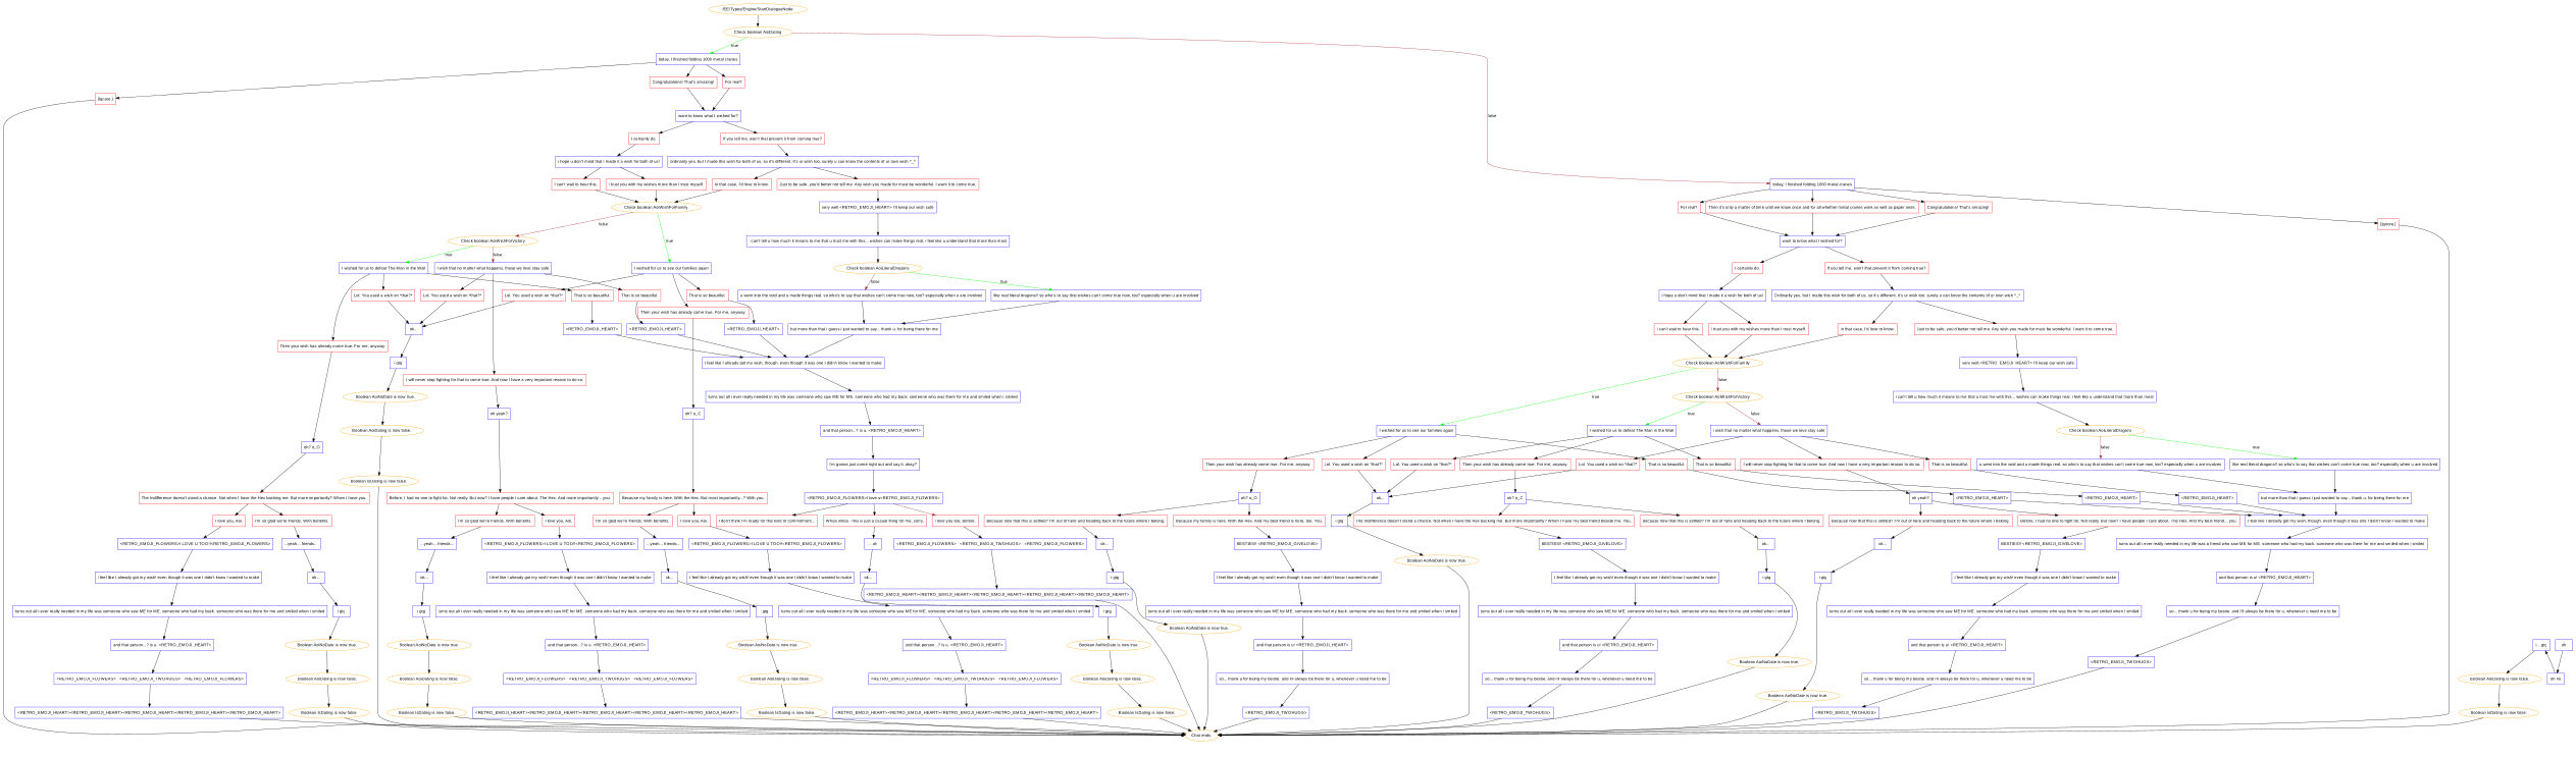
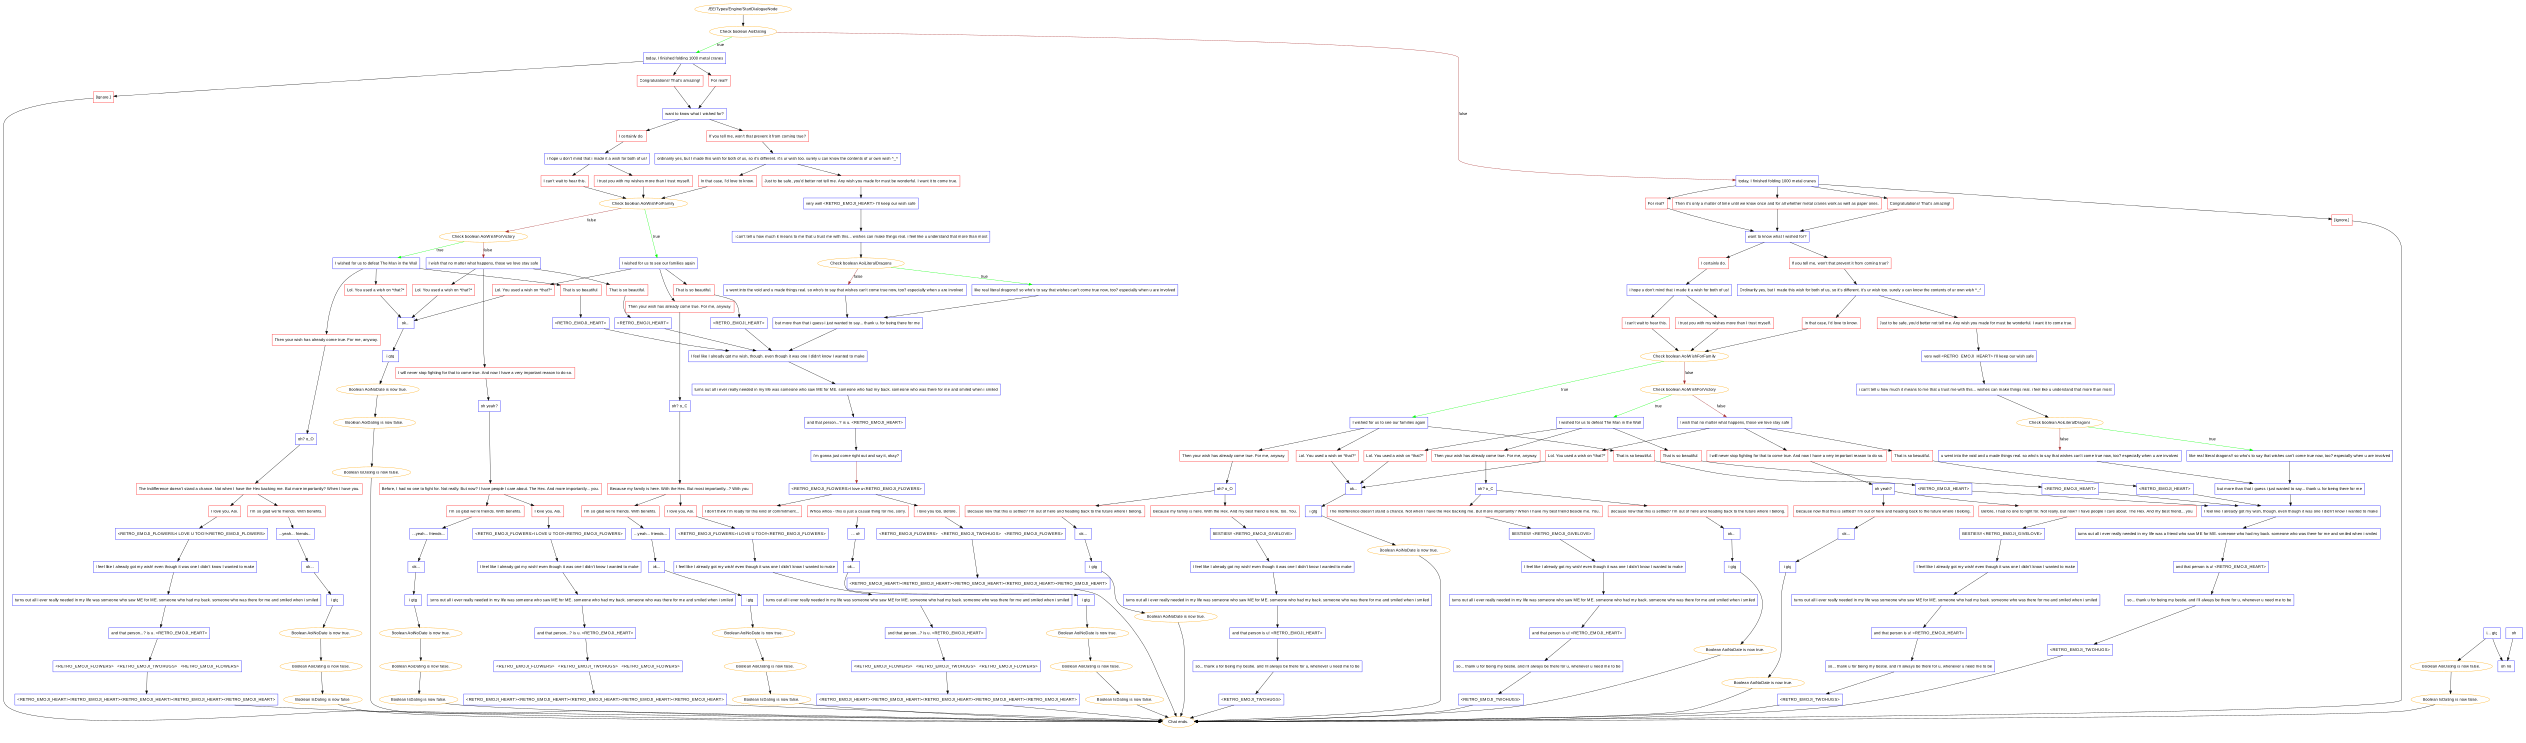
  digraph {
    fontname="Liberation Sans"
    node [color=blue fontname="Liberation Sans" shape=box]
    edge [fontname="Liberation Sans"]
    n1 [color=orange label="/EE/Types/Engine/StartDialogueNode" shape=""]
    n2 [color=orange label="Check boolean AoiDating" shape=""]
    n3 [label="today, I finished folding 1000 metal cranes"]
    n4 [label="today, I finished folding 1000 metal cranes"]
    n5 [color=red label="For real?"]
    n6 [color=red label="Congratulations! That's amazing!"]
    n7 [color=red label="[Ignore.]"]
    n8 [color=red label="Then it's only a matter of time until we know once and for all whether metal cranes work as well as paper ones."]
    n9 [color=red label="For real?"]
    n10 [color=red label="Congratulations! That's amazing!"]
    n11 [color=red label="[Ignore.]"]
    n12 [label="want to know what I wished for?"]
    "Chat ends." [color=orange shape=""]
    n14 [label="want to know what I wished for?"]
    n15 [color=red label="If you tell me, won't that prevent it from coming true?"]
    n16 [color=red label="I certainly do."]
    n17 [color=red label="If you tell me, won't that prevent it from coming true?"]
    n18 [color=red label="I certainly do."]
    n19 [label="ordinarily yes, but I made this wish for both of us, so it's different. it's ur wish too. surely u can know the contents of ur own wish ^_^"]
    n20 [label="i hope u don't mind that i made it a wish for both of us!"]
    n21 [label="Ordinarily yes, but I made this wish for both of us, so it's different. it's ur wish too. surely u can know the contents of ur own wish ^_^"]
    n22 [label="i hope u don't mind that i made it a wish for both of us!"]
    n23 [color=red label="Just to be safe, you'd better not tell me. Any wish you made for must be wonderful. I want it to come true."]
    n24 [color=red label="In that case, I'd love to know."]
    n25 [color=red label="I trust you with my wishes more than I trust myself."]
    n26 [color=red label="I can't wait to hear this."]
    n27 [color=red label="Just to be safe, you'd better not tell me. Any wish you made for must be wonderful. I want it to come true."]
    n28 [color=red label="In that case, I'd love to know."]
    n29 [color=red label="I trust you with my wishes more than I trust myself."]
    n30 [color=red label="I can't wait to hear this."]
    n31 [label="very well <RETRO_EMOJI_HEART> I'll keep our wish safe"]
    n32 [color=orange label="Check boolean AoiWishForFamily" shape=""]
    n33 [label="very well <RETRO_EMOJI_HEART> I'll keep our wish safe"]
    n34 [color=orange label="Check boolean AoiWishForFamily" shape=""]
    n35 [label="i can't tell u how much it means to me that u trust me with this... wishes can make things real. i feel like u understand that more than most"]
    n36 [label="I wished for us to see our families again"]
    n37 [color=orange label="Check boolean AoiWishForVictory" shape=""]
    n38 [label="i can't tell u how much it means to me that u trust me with this... wishes can make things real. i feel like u understand that more than most"]
    n39 [label="I wished for us to see our families again"]
    n40 [color=orange label="Check boolean AoiWishForVictory" shape=""]
    n41 [color=orange label="Check boolean AoiLiteralDragons" shape=""]
    n42 [color=red label="Then your wish has already come true. For me, anyway."]
    n43 [color=red label="That is so beautiful."]
    n44 [color=red label="Lol. You used a wish on *that?*"]
    n45 [label="I wished for us to defeat The Man in the Wall"]
    n46 [label="I wish that no matter what happens, those we love stay safe"]
    n47 [color=orange label="Check boolean AoiLiteralDragons" shape=""]
    n48 [color=red label="Then your wish has already come true. For me, anyway."]
    n49 [color=red label="That is so beautiful."]
    n50 [color=red label="Lol. You used a wish on *that?*"]
    n51 [label="I wished for us to defeat The Man in the Wall"]
    n52 [label="I wish that no matter what happens, those we love stay safe"]
    n53 [label="like real literal dragons!! so who's to say that wishes can't come true now, too? especially when u are involved"]
    n54 [label="u went into the void and u made things real. so who's to say that wishes can't come true now, too? especially when u are involved"]
    n55 [label="oh? o_O"]
    n56 [label="<RETRO_EMOJI_HEART>"]
    n57 [label="ok..."]
    n58 [color=red label="Then your wish has already come true. For me, anyway."]
    n59 [color=red label="That is so beautiful."]
    n60 [color=red label="Lol. You used a wish on *that?*"]
    n61 [color=red label="I will never stop fighting for that to come true. And now I have a very important reason to do so."]
    n62 [color=red label="That is so beautiful."]
    n63 [color=red label="Lol. You used a wish on *that?*"]
    n64 [label="like real literal dragons!! so who's to say that wishes can't come true now, too? especially when u are involved"]
    n65 [label="u went into the void and u made things real. so who's to say that wishes can't come true now, too? especially when u are involved"]
    n66 [label="oh? o_O"]
    n67 [label="<RETRO_EMOJI_HEART>"]
    n68 [label="ok..."]
    n69 [color=red label="Then your wish has already come true. For me, anyway."]
    n70 [color=red label="That is so beautiful."]
    n71 [color=red label="Lol. You used a wish on *that?*"]
    n72 [color=red label="I will never stop fighting for that to come true. And now I have a very important reason to do so."]
    n73 [color=red label="That is so beautiful."]
    n74 [color=red label="Lol. You used a wish on *that?*"]
    n75 [label="but more than that i guess i just wanted to say... thank u. for being there for me"]
    n76 [color=red label="Because my family is here. With the Hex. But most importantly...? With you."]
    n77 [label="I feel like I already got my wish, though. even though it was one I didn't know I wanted to make"]
    n78 [label="i gtg"]
    n79 [label="oh? o_O"]
    n80 [label="<RETRO_EMOJI_HEART>"]
    n81 [label="oh yeah?"]
    n82 [label="<RETRO_EMOJI_HEART>"]
    n83 [label="but more than that i guess i just wanted to say... thank u. for being there for me"]
    n84 [color=red label="Because my family is here. With the Hex. And my best friend is here, too. You."]
    n85 [color=red label="Because now that this is settled? I'm out of here and heading back to the future where I belong."]
    n86 [label="I feel like I already got my wish, though. even though it was one I didn't know I wanted to make"]
    n87 [label="i gtg"]
    n88 [label="oh? o_O"]
    n89 [label="<RETRO_EMOJI_HEART>"]
    n90 [label="oh yeah?"]
    n91 [label="<RETRO_EMOJI_HEART>"]
    n92 [color=red label="I love you, Aoi."]
    n93 [color=red label="I'm so glad we're friends. With benefits."]
    n94 [label="turns out all i ever really needed in my life was someone who saw ME for ME. someone who had my back. someone who was there for me and smiled when i smiled"]
    n95 [color=orange label="Boolean AoiNoDate is now true." shape=""]
    n96 [color=red label="The Indifference doesn't stand a chance. Not when I have the Hex backing me. But more importantly? When I have you."]
    n97 [color=red label="Before, I had no one to fight for. Not really. But now? I have people I care about. The Hex. And more importantly... you."]
    n98 [label="BESTIES!! <RETRO_EMOJI_GIVELOVE>"]
    n99 [label="ok..."]
    n100 [label="turns out all i ever really needed in my life was a friend who saw ME for ME. someone who had my back. someone who was there for me and smiled when i smiled"]
    n101 [color=orange label="Boolean AoiNoDate is now true." shape=""]
    n102 [color=red label="The Indifference doesn't stand a chance. Not when I have the Hex backing me. But more importantly? When I have my best friend beside me. You."]
    n103 [color=red label="Because now that this is settled? I'm out of here and heading back to the future where I belong."]
    n104 [color=red label="Before, I had no one to fight for. Not really. But now? I have people I care about. The Hex. And my best friend... you."]
    n105 [color=red label="Because now that this is settled? I'm out of here and heading back to the future where I belong."]
    n106 [label="<RETRO_EMOJI_FLOWERS>I LOVE U TOO!!<RETRO_EMOJI_FLOWERS>"]
    n107 [label="...yeah... friends..."]
    n108 [label="and that person...? is u. <RETRO_EMOJI_HEART>"]
    n109 [color=orange label="Boolean AoiDating is now false." shape=""]
    n110 [color=red label="I love you, Aoi."]
    n111 [color=red label="I'm so glad we're friends. With benefits."]
    n112 [color=red label="I love you, Aoi."]
    n113 [color=red label="I'm so glad we're friends. With benefits."]
    n114 [label="I feel like I already got my wish! even though it was one I didn't know I wanted to make"]
    n115 [label="i gtg"]
    n116 [label="and that person is u! <RETRO_EMOJI_HEART>"]
    n117 [label="BESTIES!! <RETRO_EMOJI_GIVELOVE>"]
    n118 [label="ok..."]
    n119 [label="BESTIES!! <RETRO_EMOJI_GIVELOVE>"]
    n120 [label="ok..."]
    n121 [label="I feel like I already got my wish! even though it was one I didn't know I wanted to make"]
    n122 [label="ok..."]
    n123 [label="i'm gonna just come right out and say it, okay?"]
    n124 [color=orange label="Boolean IsDating is now false." shape=""]
    n125 [label="<RETRO_EMOJI_FLOWERS>I LOVE U TOO!!<RETRO_EMOJI_FLOWERS>"]
    n126 [label="...yeah... friends..."]
    n127 [label="<RETRO_EMOJI_FLOWERS>I LOVE U TOO!!<RETRO_EMOJI_FLOWERS>"]
    n128 [label="...yeah... friends..."]
    n129 [label="turns out all i ever really needed in my life was someone who saw ME for ME. someone who had my back. someone who was there for me and smiled when i smiled"]
    n130 [color=orange label="Boolean AoiNoDate is now true." shape=""]
    n131 [label="so... thank u for being my bestie. and i'll always be there for u, whenever u need me to be"]
    n132 [label="I feel like I already got my wish! even though it was one I didn't know I wanted to make"]
    n133 [label="i gtg"]
    n134 [label="I feel like I already got my wish! even though it was one I didn't know I wanted to make"]
    n135 [label="i gtg"]
    n136 [label="turns out all i ever really needed in my life was someone who saw ME for ME. someone who had my back. someone who was there for me and smiled when i smiled"]
    n137 [label="i gtg"]
    n138 [label="<RETRO_EMOJI_FLOWERS>I love u<RETRO_EMOJI_FLOWERS>"]
    n139 [label="I feel like I already got my wish! even though it was one I didn't know I wanted to make"]
    n140 [label="ok..."]
    n141 [label="I feel like I already got my wish! even though it was one I didn't know I wanted to make"]
    n142 [label="ok..."]
    n143 [label="and that person is u! <RETRO_EMOJI_HEART>"]
    n144 [label="<RETRO_EMOJI_TWOHUGS>"]
    n145 [label="turns out all i ever really needed in my life was someone who saw ME for ME. someone who had my back. someone who was there for me and smiled when i smiled"]
    n146 [color=orange label="Boolean AoiNoDate is now true." shape=""]
    n147 [label="turns out all i ever really needed in my life was someone who saw ME for ME. someone who had my back. someone who was there for me and smiled when i smiled"]
    n148 [color=orange label="Boolean AoiNoDate is now true." shape=""]
    n149 [label="and that person...? is u. <RETRO_EMOJI_HEART>"]
    n150 [color=orange label="Boolean AoiNoDate is now true." shape=""]
    n151 [color=red label="I love you too, Before."]
    n152 [color=red label="I don't think I'm ready for this kind of commitment..."]
    n153 [color=red label="Whoa whoa - this is just a casual thing for me, sorry."]
    n154 [label="turns out all i ever really needed in my life was someone who saw ME for ME. someone who had my back. someone who was there for me and smiled when i smiled"]
    n155 [label="i gtg"]
    n156 [label="turns out all i ever really needed in my life was someone who saw ME for ME. someone who had my back. someone who was there for me and smiled when i smiled"]
    n157 [label="i gtg"]
    n158 [label="so... thank u for being my bestie. and i'll always be there for u, whenever u need me to be"]
    n159 [label="and that person is u! <RETRO_EMOJI_HEART>"]
    n160 [label="and that person is u! <RETRO_EMOJI_HEART>"]
    n161 [label="<RETRO_EMOJI_FLOWERS>   <RETRO_EMOJI_TWOHUGS>   <RETRO_EMOJI_FLOWERS>"]
    n162 [color=orange label="Boolean AoiDating is now false." shape=""]
    n163 [label="<RETRO_EMOJI_FLOWERS>   <RETRO_EMOJI_TWOHUGS>   <RETRO_EMOJI_FLOWERS>"]
    n164 [label="... oh"]
    n165 [label="and that person...? is u. <RETRO_EMOJI_HEART>"]
    n166 [color=orange label="Boolean AoiNoDate is now true." shape=""]
    n167 [label="and that person...? is u. <RETRO_EMOJI_HEART>"]
    n168 [color=orange label="Boolean AoiNoDate is now true." shape=""]
    n169 [label="<RETRO_EMOJI_TWOHUGS>"]
    n170 [label="so... thank u for being my bestie. and i'll always be there for u, whenever u need me to be"]
    n171 [label="so... thank u for being my bestie. and i'll always be there for u, whenever u need me to be"]
    n172 [label="<RETRO_EMOJI_HEART><RETRO_EMOJI_HEART><RETRO_EMOJI_HEART><RETRO_EMOJI_HEART><RETRO_EMOJI_HEART>"]
    n173 [color=orange label="Boolean IsDating is now false." shape=""]
    n174 [label="<RETRO_EMOJI_HEART><RETRO_EMOJI_HEART><RETRO_EMOJI_HEART><RETRO_EMOJI_HEART><RETRO_EMOJI_HEART>"]
    n175 [label=oh]
    n176 [label="oh no"]
    n177 [label="ok..."]
    n178 [label="<RETRO_EMOJI_FLOWERS>   <RETRO_EMOJI_TWOHUGS>   <RETRO_EMOJI_FLOWERS>"]
    n179 [color=orange label="Boolean AoiDating is now false." shape=""]
    n180 [label="<RETRO_EMOJI_FLOWERS>   <RETRO_EMOJI_TWOHUGS>   <RETRO_EMOJI_FLOWERS>"]
    n181 [color=orange label="Boolean AoiDating is now false." shape=""]
    n182 [label="<RETRO_EMOJI_TWOHUGS>"]
    n183 [label="<RETRO_EMOJI_TWOHUGS>"]
    n184 [label="i... gtg"]
    n185 [label="i gtg"]
    n186 [label="<RETRO_EMOJI_HEART><RETRO_EMOJI_HEART><RETRO_EMOJI_HEART><RETRO_EMOJI_HEART><RETRO_EMOJI_HEART>"]
    n187 [color=orange label="Boolean IsDating is now false." shape=""]
    n188 [label="<RETRO_EMOJI_HEART><RETRO_EMOJI_HEART><RETRO_EMOJI_HEART><RETRO_EMOJI_HEART><RETRO_EMOJI_HEART>"]
    n189 [color=orange label="Boolean IsDating is now false." shape=""]
    n190 [color=orange label="Boolean AoiDating is now false." shape=""]
    n191 [color=orange label="Boolean AoiNoDate is now true." shape=""]
    n192 [color=orange label="Boolean IsDating is now false." shape=""]
    n193 [color=orange label="Boolean AoiDating is now false." shape=""]
    n194 [color=orange label="Boolean IsDating is now false." shape=""]
    n1 -> n2
    n2 -> n3 [color=green label=true]
    n2 -> n4 [color=brown label=false]
    n3 -> n5
    n3 -> n6
    n3 -> n7
    n4 -> n8
    n4 -> n9
    n4 -> n10
    n4 -> n11
    n5 -> n12
    n6 -> n12
    n7 -> "Chat ends."
    n8 -> n14
    n9 -> n14
    n10 -> n14
    n11 -> "Chat ends."
    n12 -> n15
    n12 -> n16
    n14 -> n17
    n14 -> n18
    n15 -> n19
    n16 -> n20
    n17 -> n21
    n18 -> n22
    n19 -> n23
    n19 -> n24
    n20 -> n25
    n20 -> n26
    n21 -> n27
    n21 -> n28
    n22 -> n29
    n22 -> n30
    n23 -> n31
    n24 -> n32
    n25 -> n32
    n26 -> n32
    n27 -> n33
    n28 -> n34
    n29 -> n34
    n30 -> n34
    n31 -> n35
    n32 -> n36 [color=green label=true]
    n32 -> n37 [color=brown label=false]
    n33 -> n38
    n34 -> n39 [color=green label=true]
    n34 -> n40 [color=brown label=false]
    n35 -> n41
    n36 -> n42
    n36 -> n43
    n36 -> n44
    n37 -> n45 [color=green label=true]
    n37 -> n46 [color=brown label=false]
    n38 -> n47
    n39 -> n48
    n39 -> n49
    n39 -> n50
    n40 -> n51 [color=green label=true]
    n40 -> n52 [color=brown label=false]
    n41 -> n53 [color=green label=true]
    n41 -> n54 [color=brown label=false]
    n42 -> n55
    n43 -> n56
    n44 -> n57
    n45 -> n58
    n45 -> n59
    n45 -> n60
    n46 -> n61
    n46 -> n62
    n46 -> n63
    n47 -> n64 [color=green label=true]
    n47 -> n65 [color=brown label=false]
    n48 -> n66
    n49 -> n67
    n50 -> n68
    n51 -> n69
    n51 -> n70
    n51 -> n71
    n52 -> n72
    n52 -> n73
    n52 -> n74
    n53 -> n75
    n54 -> n75
    n55 -> n76
    n56 -> n77
    n57 -> n78
    n58 -> n79
    n59 -> n80
    n60 -> n57
    n61 -> n81
    n62 -> n82
    n63 -> n57
    n64 -> n83
    n65 -> n83
    n66 -> n84
    n66 -> n85
    n67 -> n86
    n68 -> n87
    n69 -> n88
    n70 -> n89
    n71 -> n68
    n72 -> n90
    n73 -> n91
    n74 -> n68
    n75 -> n77
    n76 -> n92
    n76 -> n93
    n77 -> n94
    n78 -> n95
    n79 -> n96
    n80 -> n77
    n81 -> n97
    n82 -> n77
    n83 -> n86
    n84 -> n98
    n85 -> n99
    n86 -> n100
    n87 -> n101
    n88 -> n102
    n88 -> n103
    n89 -> n86
    n90 -> n104
    n90 -> n105
    n91 -> n86
    n92 -> n106
    n93 -> n107
    n94 -> n108
    n95 -> n109
    n96 -> n110
    n96 -> n111
    n97 -> n112
    n97 -> n113
    n98 -> n114
    n99 -> n115
    n100 -> n116
    n101 -> "Chat ends."
    n102 -> n117
    n103 -> n118
    n104 -> n119
    n105 -> n120
    n106 -> n121
    n107 -> n122
    n108 -> n123
    n109 -> n124
    n110 -> n125
    n111 -> n126
    n112 -> n127
    n113 -> n128
    n114 -> n129
    n115 -> n130
    n116 -> n131
    n117 -> n132
    n118 -> n133
    n119 -> n134
    n120 -> n135
    n121 -> n136
    n122 -> n137
-   n123 -> n138
+   n123 -> n138 [color=brown]
    n124 -> "Chat ends."
    n125 -> n139
    n126 -> n140
    n127 -> n141
    n128 -> n142
    n129 -> n143
    n130 -> "Chat ends."
    n131 -> n144
    n132 -> n145
    n133 -> n146
    n134 -> n147
    n135 -> n148
    n136 -> n149
    n137 -> n150
-   n138 -> n151 [color=brown]
+   n138 -> n151
    n138 -> n152
-   n138 -> n153
    n139 -> n154
    n140 -> n155
    n141 -> n156
    n142 -> n157
    n143 -> n158
    n144 -> "Chat ends."
    n145 -> n159
    n146 -> "Chat ends."
    n147 -> n160
    n148 -> "Chat ends."
    n149 -> n161
    n150 -> n162
    n151 -> n163
    n153 -> n164
    n154 -> n165
    n155 -> n166
    n156 -> n167
    n157 -> n168
    n158 -> n169
    n159 -> n170
    n160 -> n171
    n161 -> n172
    n162 -> n173
    n163 -> n174
    n164 -> n177
    n165 -> n178
    n166 -> n179
    n167 -> n180
    n168 -> n181
    n169 -> "Chat ends."
    n170 -> n182
    n171 -> n183
    n172 -> "Chat ends."
    n173 -> "Chat ends."
    n174 -> "Chat ends."
    n175 -> n176
-   n176 -> n184
+   n184 -> n176
    n177 -> n185
    n178 -> n186
    n179 -> n187
    n180 -> n188
    n181 -> n189
    n182 -> "Chat ends."
    n183 -> "Chat ends."
    n184 -> n190
    n185 -> n191
    n186 -> "Chat ends."
    n187 -> "Chat ends."
    n188 -> "Chat ends."
    n189 -> "Chat ends."
    n190 -> n192
    n191 -> n193
    n192 -> "Chat ends."
    n193 -> n194
    n194 -> "Chat ends."
  }
